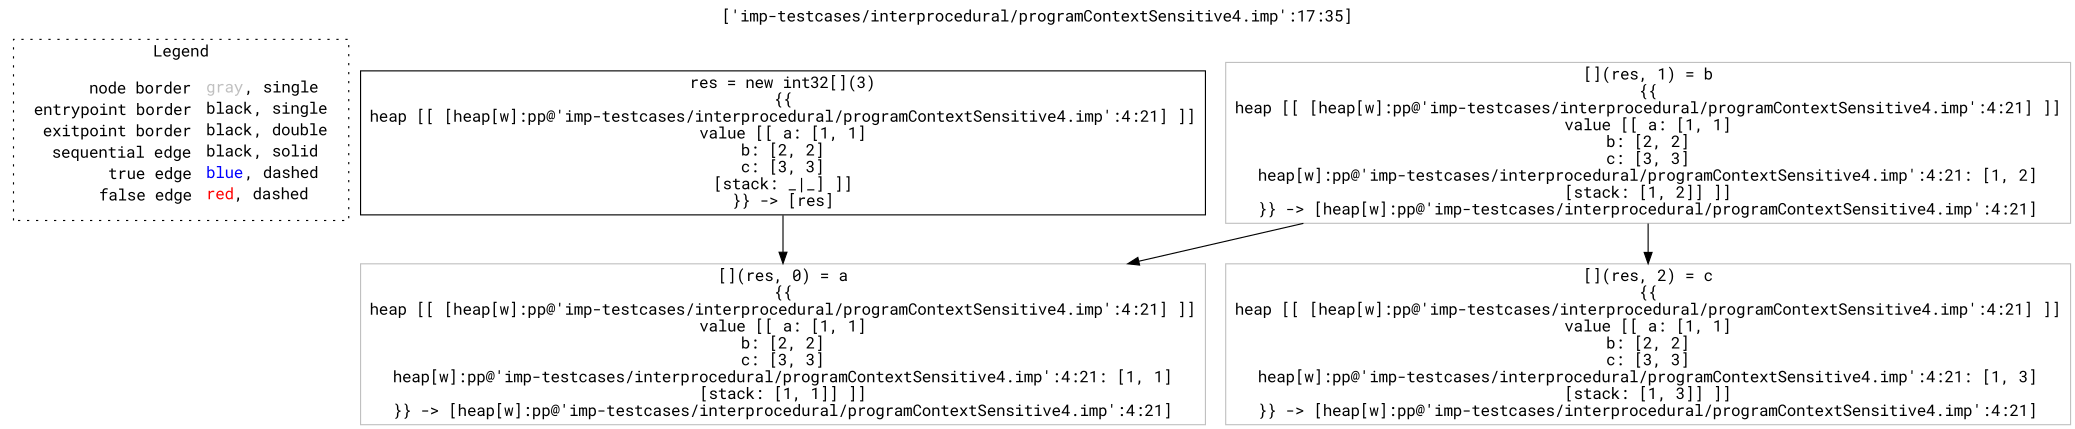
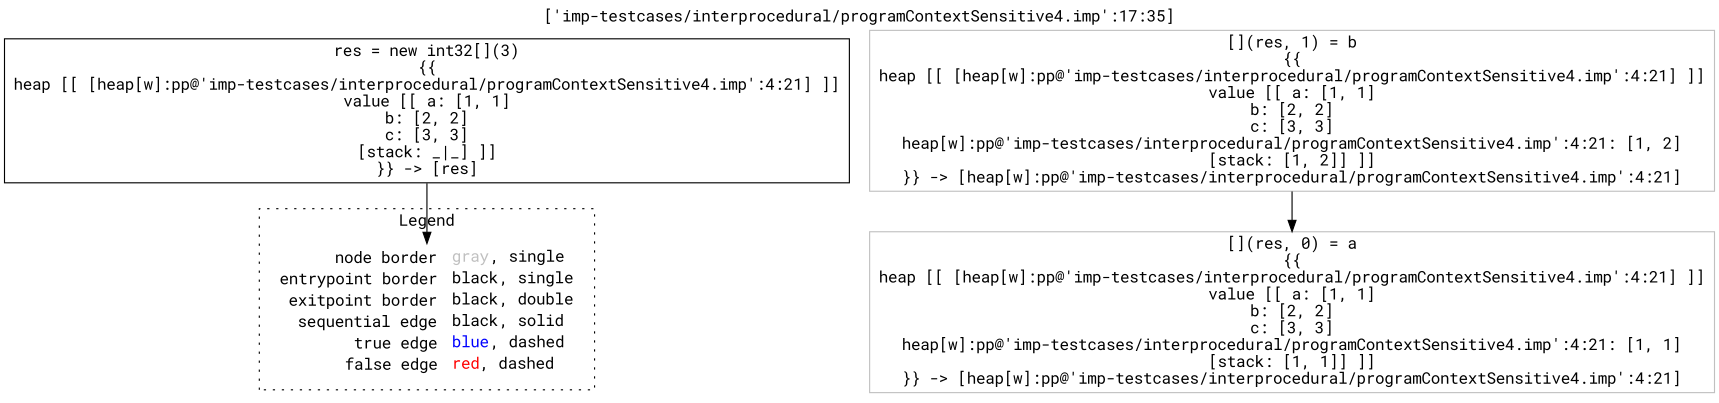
  digraph {
    fontname="Roboto Mono"
    label="['imp-testcases/interprocedural/programContextSensitive4.imp':17:35]"
    labelloc=t
    node [fontname="Roboto Mono" shape=rect color=gray]
    edge [color=black fontname="Roboto Mono"]
    n1 [label=<<table border="0" cellpadding="2" cellspacing="0" cellborder="0"><tr><td align="right">node border&nbsp;</td><td align="left"><font color="gray">gray</font>, single</td></tr><tr><td align="right">entrypoint border&nbsp;</td><td align="left"><font color="black">black</font>, single</td></tr><tr><td align="right">exitpoint border&nbsp;</td><td align="left"><font color="black">black</font>, double</td></tr><tr><td align="right">sequential edge&nbsp;</td><td align="left"><font color="black">black</font>, solid</td></tr><tr><td align="right">true edge&nbsp;</td><td align="left"><font color="blue">blue</font>, dashed</td></tr><tr><td align="right">false edge&nbsp;</td><td align="left"><font color="red">red</font>, dashed</td></tr></table>> shape=plaintext color=""]
    n2 [color=black label=<res = new int32[](3)<BR/>{{<BR/>heap [[ [heap[w]:pp@'imp-testcases/interprocedural/programContextSensitive4.imp':4:21] ]]<BR/>value [[ a: [1, 1]<BR/>b: [2, 2]<BR/>c: [3, 3]<BR/>[stack: _|_] ]]<BR/>}} -&gt; [res]>]
    n3 [label=<[](res, 0) = a<BR/>{{<BR/>heap [[ [heap[w]:pp@'imp-testcases/interprocedural/programContextSensitive4.imp':4:21] ]]<BR/>value [[ a: [1, 1]<BR/>b: [2, 2]<BR/>c: [3, 3]<BR/>heap[w]:pp@'imp-testcases/interprocedural/programContextSensitive4.imp':4:21: [1, 1]<BR/>[stack: [1, 1]] ]]<BR/>}} -&gt; [heap[w]:pp@'imp-testcases/interprocedural/programContextSensitive4.imp':4:21]>]
    n4 [label=<[](res, 1) = b<BR/>{{<BR/>heap [[ [heap[w]:pp@'imp-testcases/interprocedural/programContextSensitive4.imp':4:21] ]]<BR/>value [[ a: [1, 1]<BR/>b: [2, 2]<BR/>c: [3, 3]<BR/>heap[w]:pp@'imp-testcases/interprocedural/programContextSensitive4.imp':4:21: [1, 2]<BR/>[stack: [1, 2]] ]]<BR/>}} -&gt; [heap[w]:pp@'imp-testcases/interprocedural/programContextSensitive4.imp':4:21]>]
-   n5 [label=<[](res, 2) = c<BR/>{{<BR/>heap [[ [heap[w]:pp@'imp-testcases/interprocedural/programContextSensitive4.imp':4:21] ]]<BR/>value [[ a: [1, 1]<BR/>b: [2, 2]<BR/>c: [3, 3]<BR/>heap[w]:pp@'imp-testcases/interprocedural/programContextSensitive4.imp':4:21: [1, 3]<BR/>[stack: [1, 3]] ]]<BR/>}} -&gt; [heap[w]:pp@'imp-testcases/interprocedural/programContextSensitive4.imp':4:21]>]
    subgraph cluster_1 {
      label=Legend
      style=dotted
      n1
    }
-   n2 -> n3
+   n2 -> n1
    n4 -> n3
-   n4 -> n5
  }
